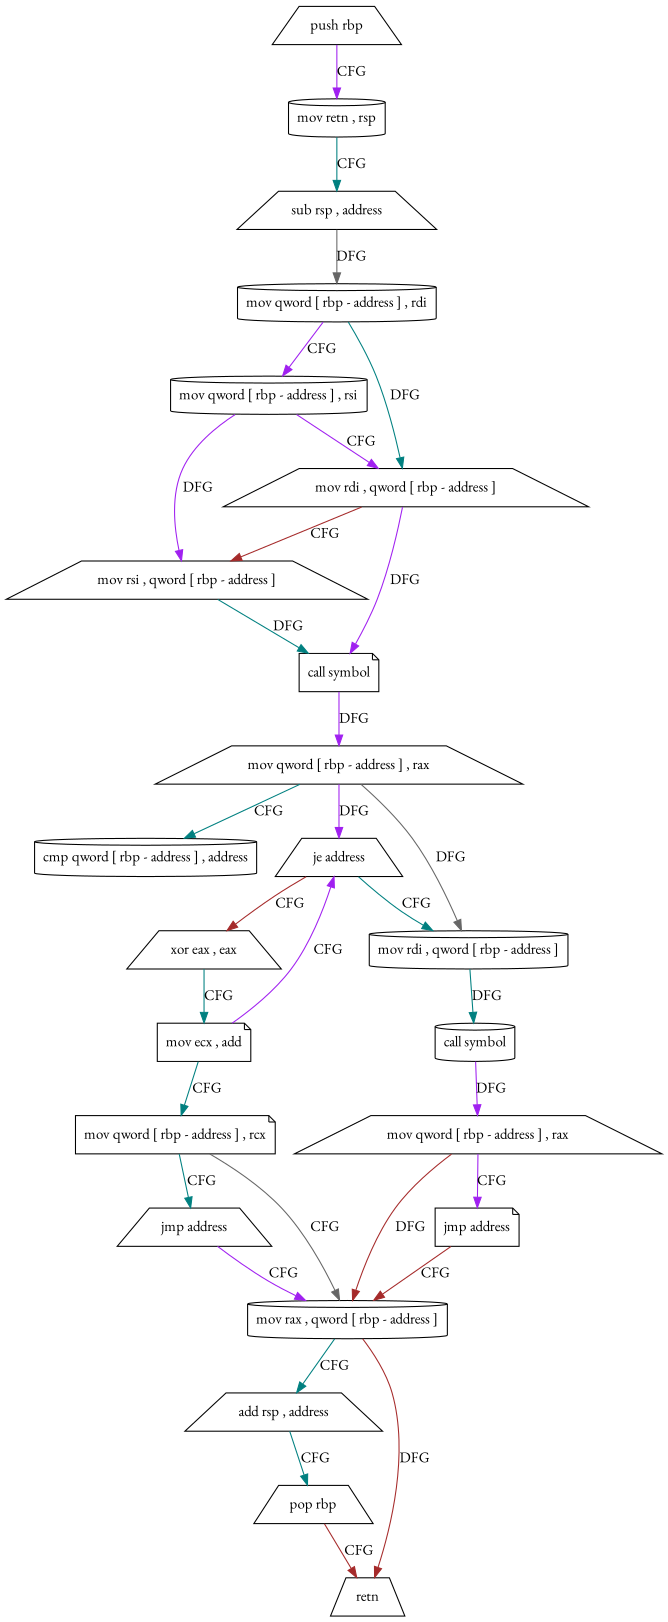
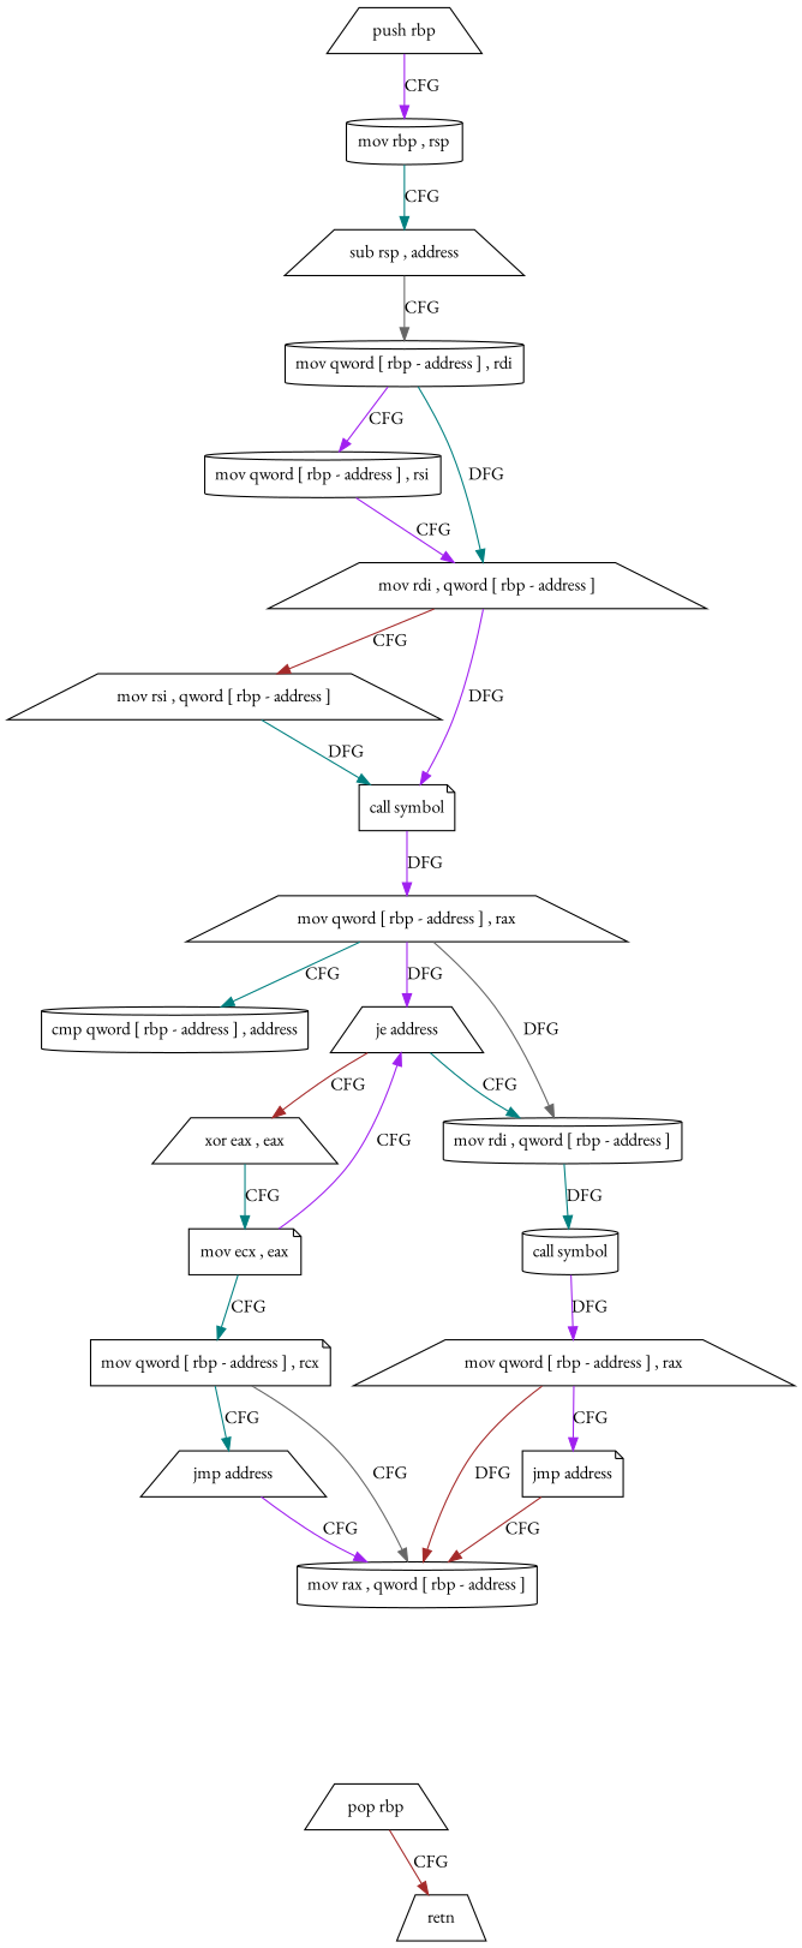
  digraph {
    fontname="EB Garamond"
    node [fontname="EB Garamond" shape=trapezium]
    edge [color=purple fontname="EB Garamond"]
    n1 [label="push rbp"]
-   n2 [label="mov retn , rsp" shape=cylinder]
+   n2 [label="mov rbp , rsp" shape=cylinder]
    n3 [label="sub rsp , address"]
    n4 [label="mov qword [ rbp - address ] , rdi" shape=cylinder]
    n5 [label="mov qword [ rbp - address ] , rsi" shape=cylinder]
    n6 [label="mov rdi , qword [ rbp - address ]"]
    n7 [label="mov rsi , qword [ rbp - address ]"]
    n8 [label="call symbol" shape=note]
    n9 [label="mov qword [ rbp - address ] , rax"]
    n10 [label="cmp qword [ rbp - address ] , address" shape=cylinder]
    n11 [label="je address"]
    n12 [label="mov rdi , qword [ rbp - address ]" shape=cylinder]
    n13 [label="xor eax , eax"]
    n14 [label="call symbol" shape=cylinder]
-   n15 [label="mov ecx , add" shape=note]
+   n15 [label="mov ecx , eax" shape=note]
    n16 [label="mov qword [ rbp - address ] , rcx" shape=note]
    n17 [label="mov qword [ rbp - address ] , rax"]
    n18 [label="jmp address"]
    n19 [label="mov rax , qword [ rbp - address ]" shape=cylinder]
-   n20 [label="add rsp , address"]
    n21 [label=retn]
    n22 [label="pop rbp"]
    n23 [label="jmp address" shape=note]
    n1 -> n2 [label=CFG]
    n2 -> n3 [color=teal label=CFG]
-   n3 -> n4 [color=gray40 label=DFG]
+   n3 -> n4 [color=gray40 label=CFG]
    n4 -> n5 [label=CFG]
    n4 -> n6 [color=teal label=DFG]
    n5 -> n6 [label=CFG]
-   n5 -> n7 [label=DFG]
    n6 -> n7 [color=brown label=CFG]
    n6 -> n8 [label=DFG]
    n7 -> n8 [color=teal label=DFG]
    n8 -> n9 [label=DFG]
    n9 -> n10 [color=teal label=CFG]
    n9 -> n11 [label=DFG]
    n9 -> n12 [color=gray40 label=DFG]
    n11 -> n12 [color=teal label=CFG]
    n11 -> n13 [color=brown label=CFG]
    n12 -> n14 [color=teal label=DFG]
    n13 -> n15 [color=teal label=CFG]
    n14 -> n17 [label=DFG]
    n15 -> n11 [label=CFG]
    n15 -> n16 [color=teal label=CFG]
    n16 -> n18 [color=teal label=CFG]
    n16 -> n19 [color=gray40 label=CFG]
    n17 -> n19 [color=brown label=DFG]
    n17 -> n23 [label=CFG]
    n18 -> n19 [label=CFG]
-   n19 -> n20 [color=teal label=CFG]
-   n19 -> n21 [color=brown label=DFG]
-   n20 -> n22 [color=teal label=CFG]
    n22 -> n21 [color=brown label=CFG]
    n23 -> n19 [color=brown label=CFG]
  }
